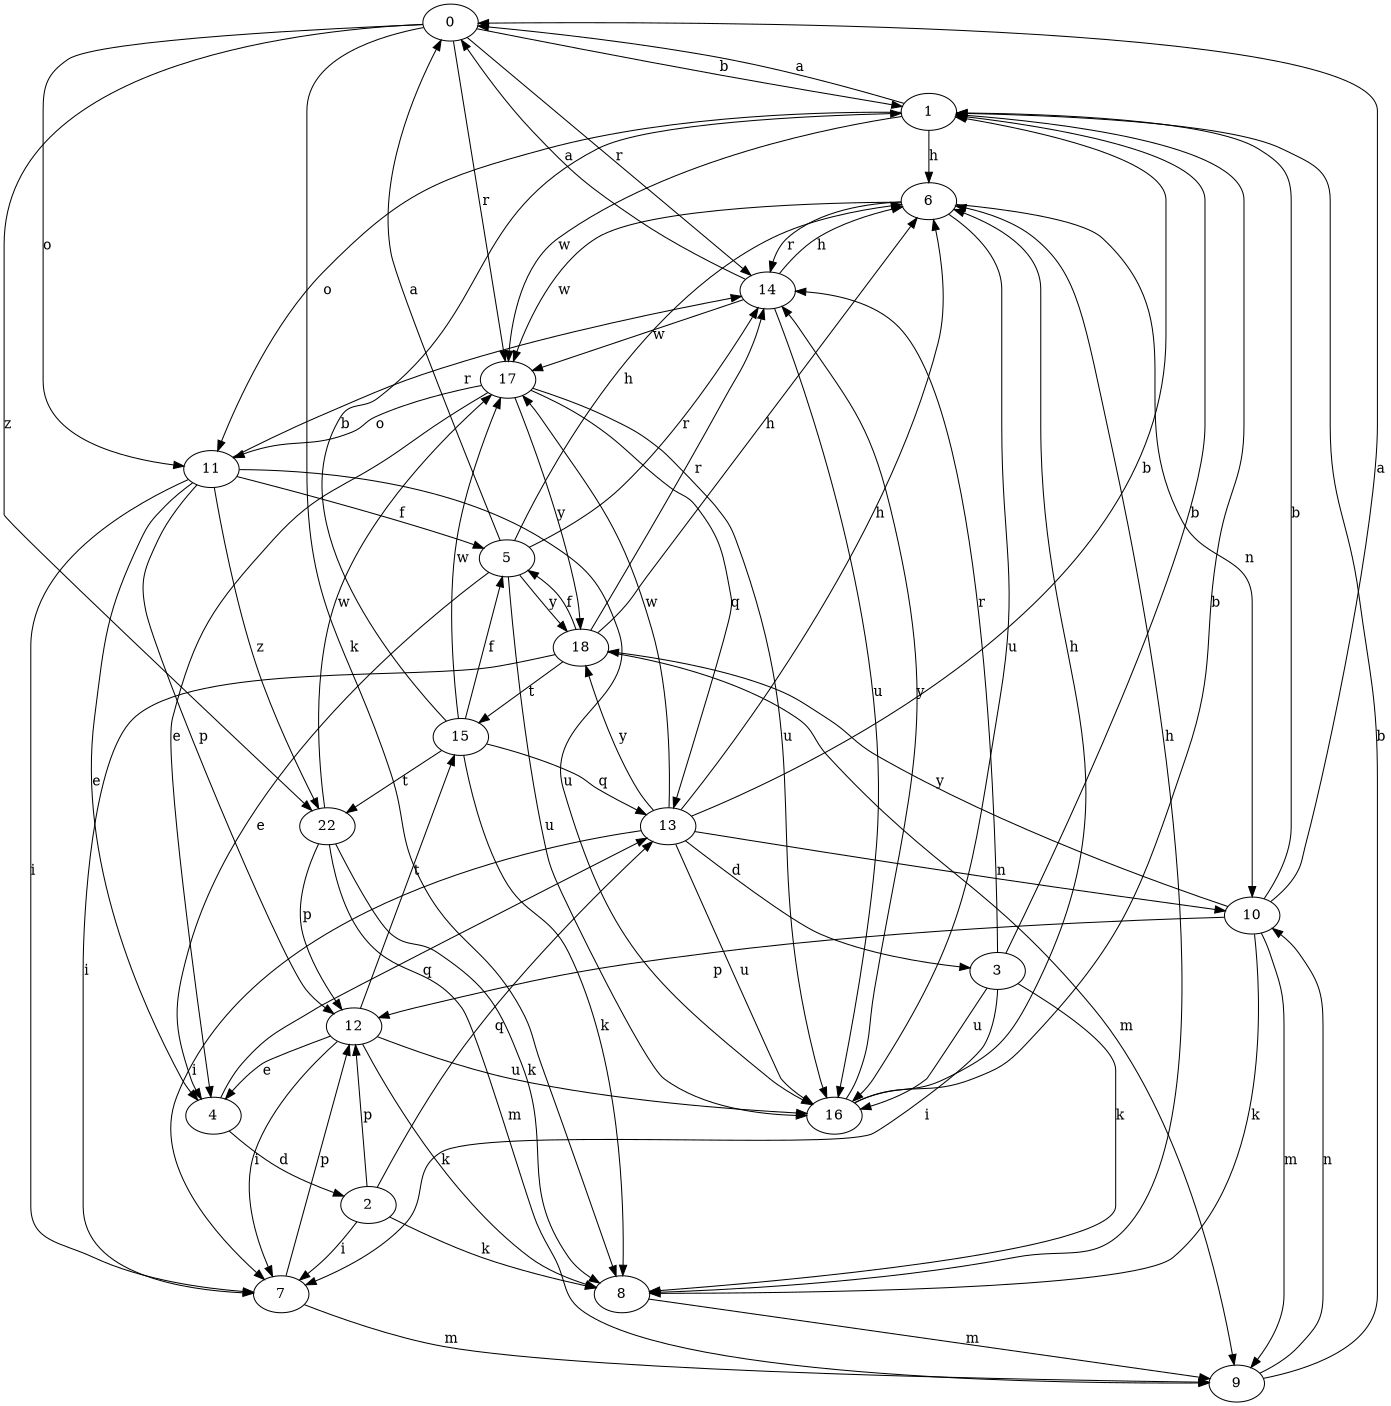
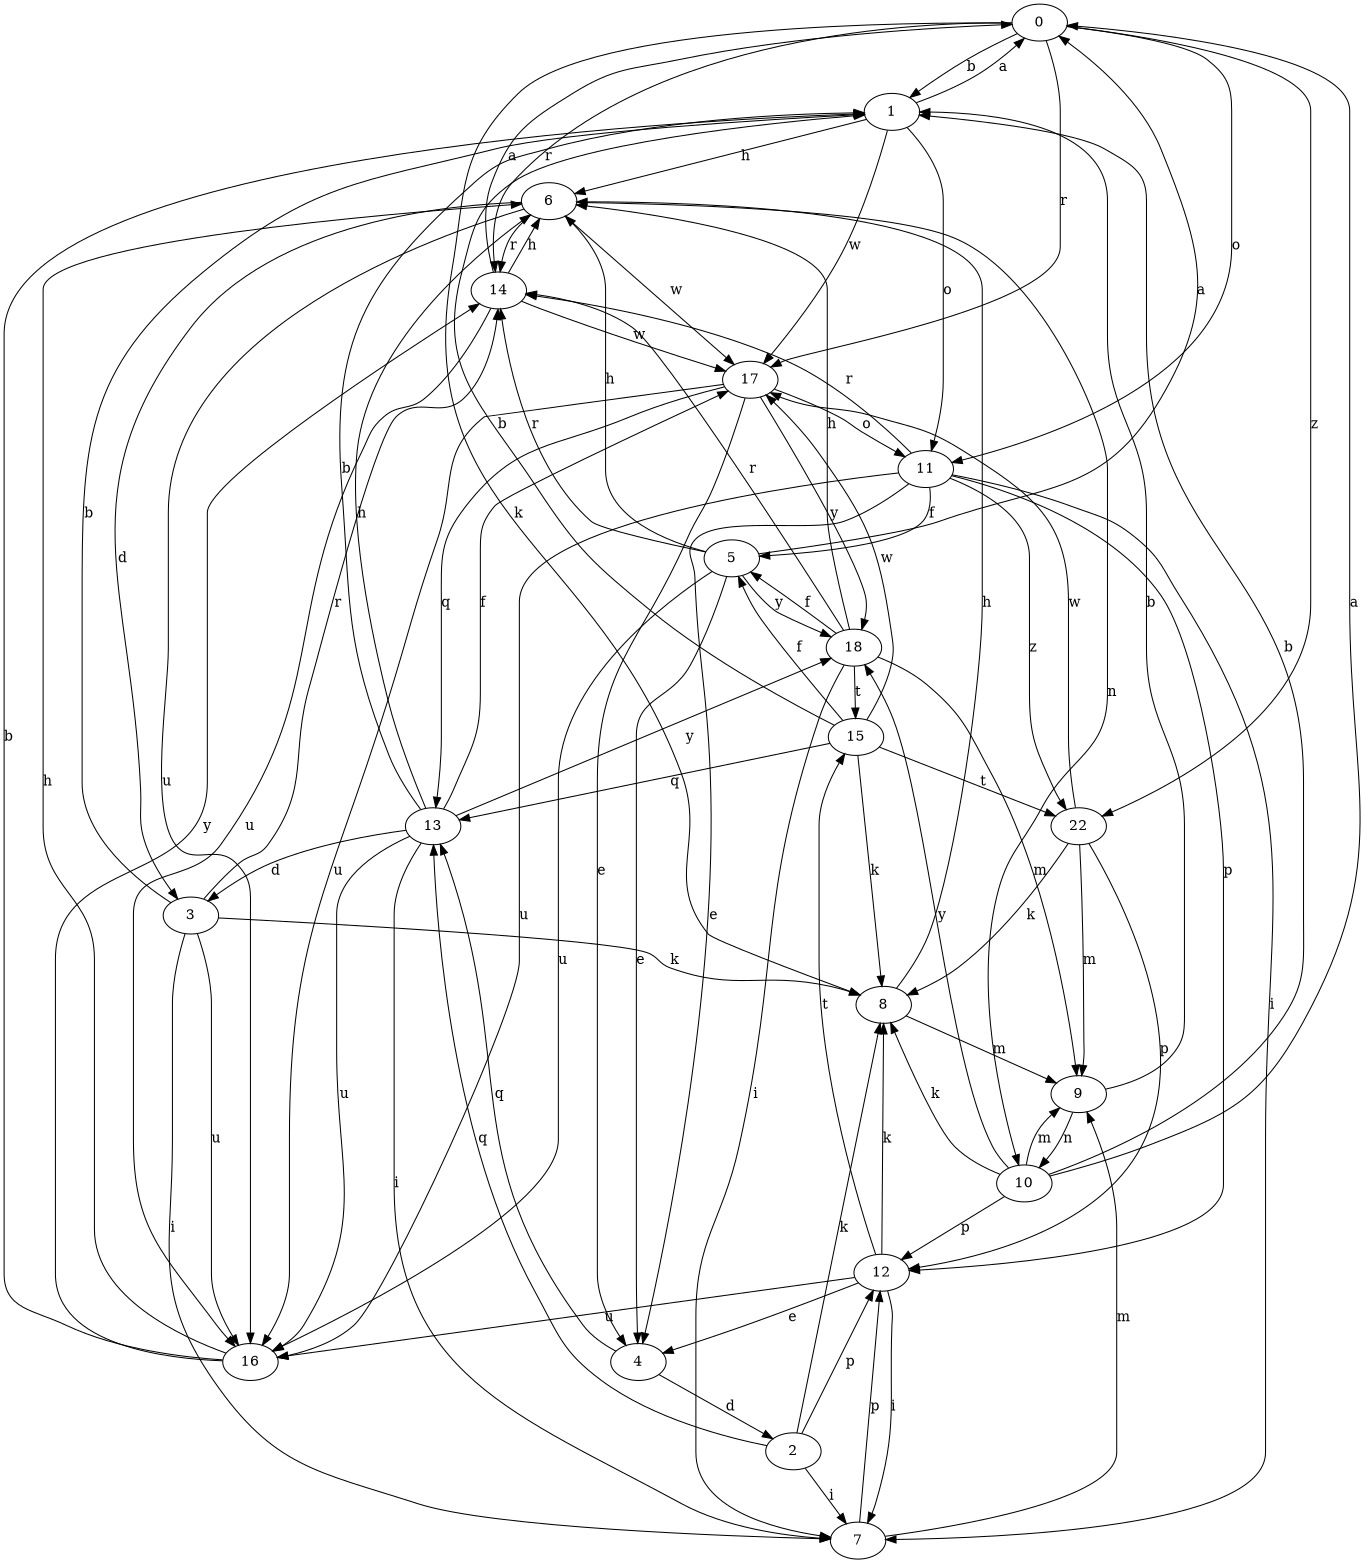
  strict digraph {
    0
    1
    8
    11
    14
    17
    22
    6
    9
    7
    12
    16
    4
    5
    13
    18
    3
    10
    2
    15
    0 -> 1 [label=b]
    0 -> 8 [label=k]
    0 -> 11 [label=o]
    0 -> 14 [label=r]
    0 -> 17 [label=r]
    0 -> 22 [label=z]
    1 -> 0 [label=a]
    1 -> 11 [label=o]
    1 -> 17 [label=w]
    1 -> 6 [label=h]
    8 -> 6 [label=h]
    8 -> 9 [label=m]
    11 -> 14 [label=r]
    11 -> 22 [label=z]
    11 -> 7 [label=i]
    11 -> 12 [label=p]
    11 -> 16 [label=u]
    11 -> 4 [label=e]
    11 -> 5 [label=f]
    14 -> 0 [label=a]
    14 -> 17 [label=w]
    14 -> 6 [label=h]
    14 -> 16 [label=u]
    17 -> 11 [label=o]
    17 -> 16 [label=u]
    17 -> 4 [label=e]
    17 -> 13 [label=q]
    17 -> 18 [label=y]
    22 -> 8 [label=k]
    22 -> 17 [label=w]
    22 -> 9 [label=m]
    22 -> 12 [label=p]
    6 -> 14 [label=r]
    6 -> 17 [label=w]
    6 -> 16 [label=u]
+   6 -> 3 [label=d]
    6 -> 10 [label=n]
    9 -> 1 [label=b]
    9 -> 10 [label=n]
    7 -> 9 [label=m]
    7 -> 12 [label=p]
    12 -> 8 [label=k]
    12 -> 7 [label=i]
    12 -> 16 [label=u]
    12 -> 4 [label=e]
    12 -> 15 [label=t]
    16 -> 1 [label=b]
    16 -> 14 [label=y]
    16 -> 6 [label=h]
    4 -> 13 [label=q]
    4 -> 2 [label=d]
    5 -> 0 [label=a]
    5 -> 14 [label=r]
    5 -> 6 [label=h]
    5 -> 16 [label=u]
    5 -> 4 [label=e]
    5 -> 18 [label=y]
    13 -> 1 [label=b]
-   13 -> 17 [label=w]
+   13 -> 17 [label=f]
    13 -> 6 [label=h]
    13 -> 7 [label=i]
    13 -> 16 [label=u]
    13 -> 18 [label=y]
    13 -> 3 [label=d]
-   13 -> 10 [label=n]
    18 -> 14 [label=r]
    18 -> 6 [label=h]
    18 -> 9 [label=m]
    18 -> 7 [label=i]
    18 -> 5 [label=f]
    18 -> 15 [label=t]
    3 -> 1 [label=b]
    3 -> 8 [label=k]
    3 -> 14 [label=r]
    3 -> 7 [label=i]
    3 -> 16 [label=u]
    10 -> 0 [label=a]
    10 -> 1 [label=b]
    10 -> 8 [label=k]
    10 -> 9 [label=m]
    10 -> 12 [label=p]
    10 -> 18 [label=y]
    2 -> 8 [label=k]
    2 -> 7 [label=i]
    2 -> 12 [label=p]
    2 -> 13 [label=q]
    15 -> 1 [label=b]
    15 -> 8 [label=k]
    15 -> 17 [label=w]
    15 -> 22 [label=t]
    15 -> 5 [label=f]
    15 -> 13 [label=q]
  }
